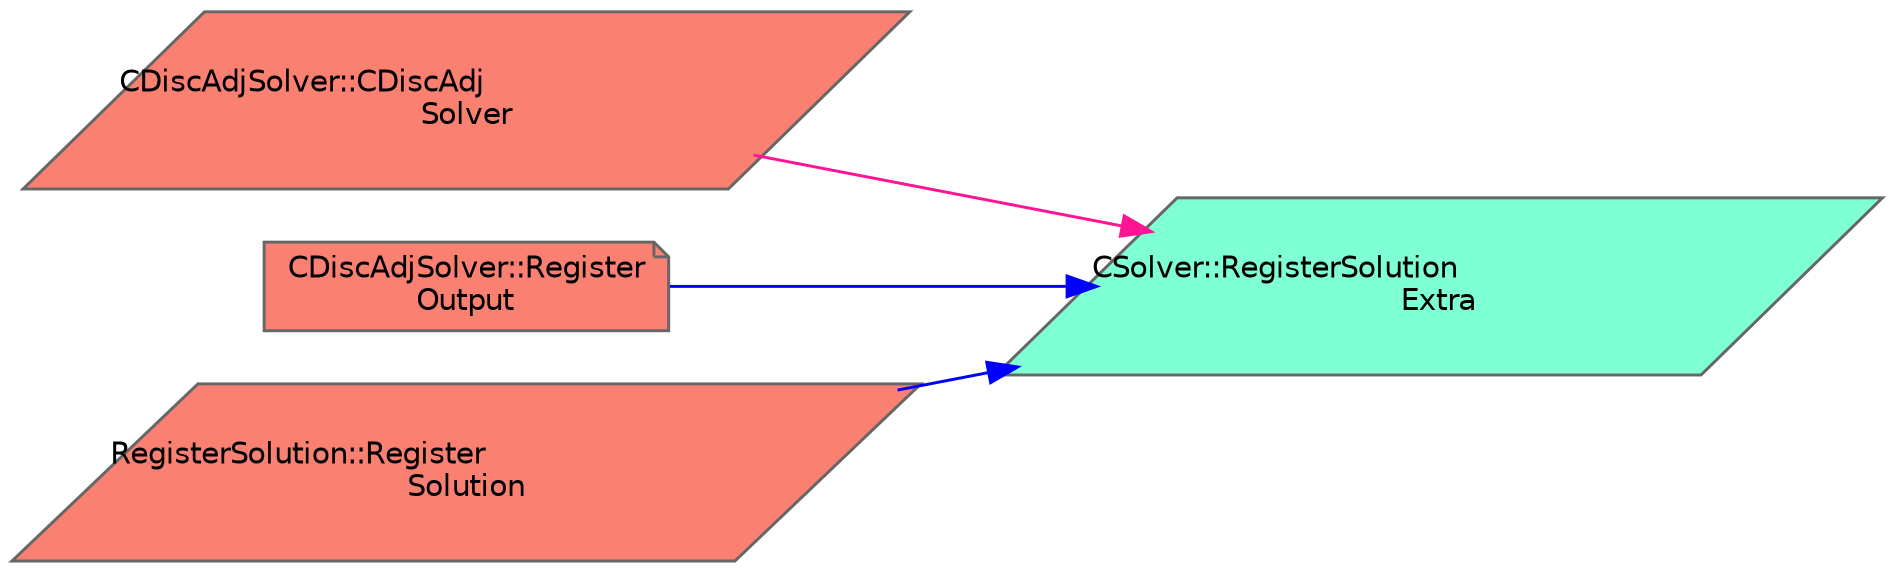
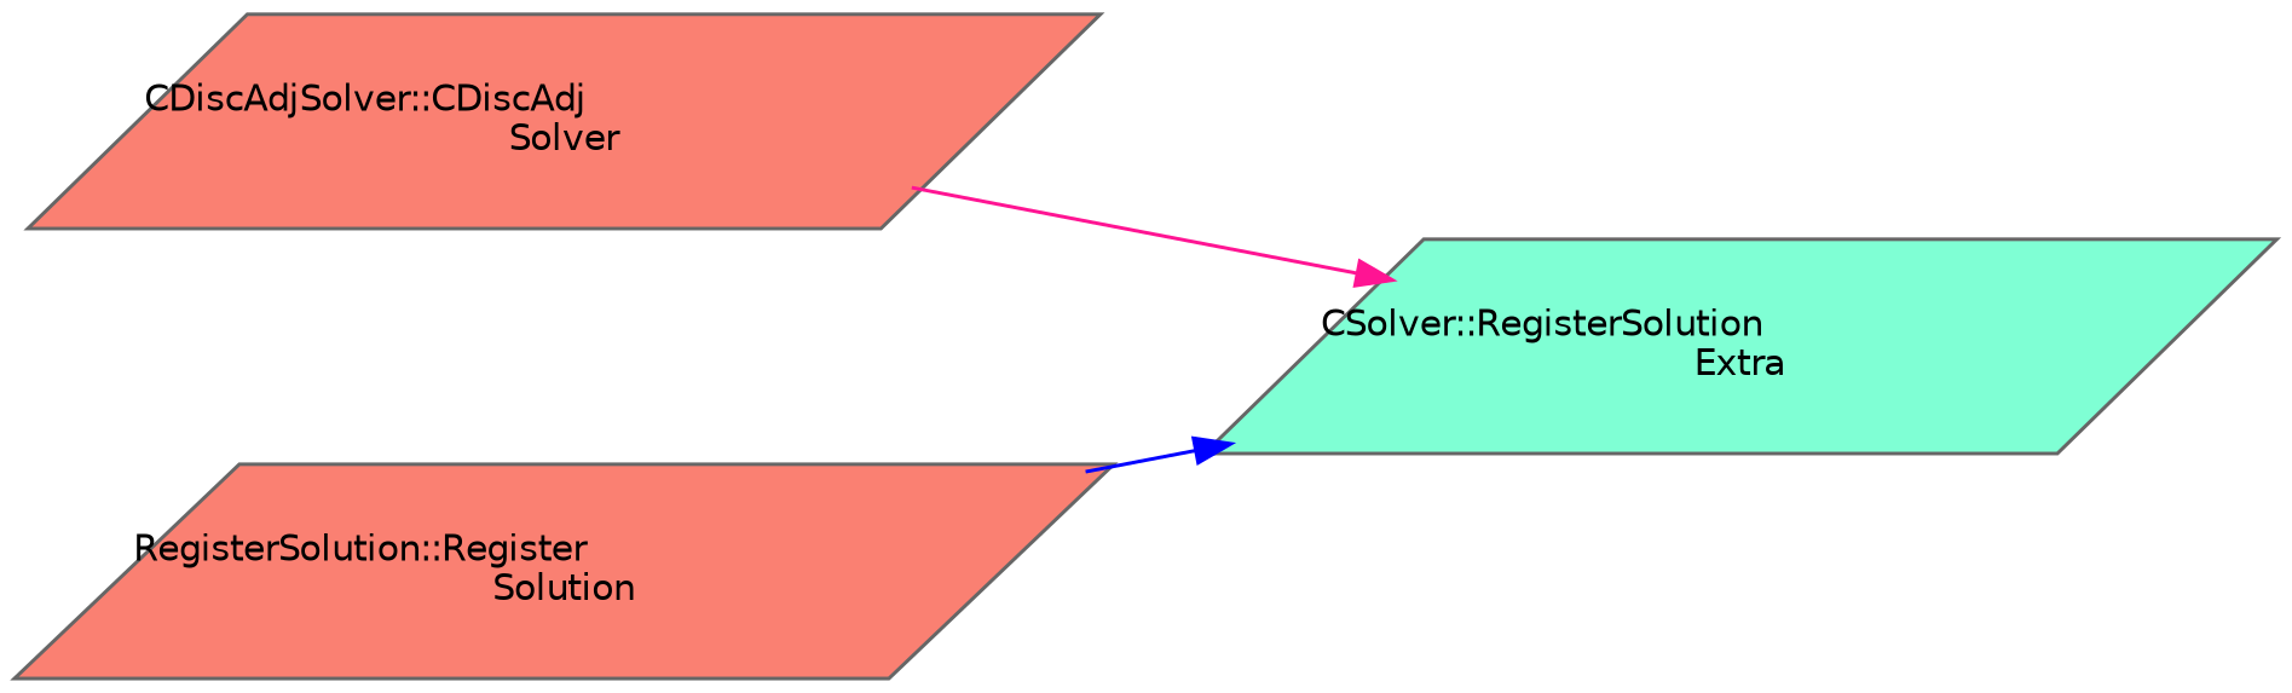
  digraph {
    rankdir=RL
    node [color=grey40 fillcolor=salmon fontname=Helvetica fontsize=10 shape=parallelogram style=filled]
    edge [color=blue dir=back fontname=Helvetica fontsize=10 labelfontname=Helvetica labelfontsize=10 style=solid]
    n1 [color=gray40 fillcolor=aquamarine fontcolor=black height=0.2 label="CSolver::RegisterSolution\lExtra" width=0.4]
    n2 [height=0.2 label="CDiscAdjSolver::CDiscAdj\lSolver" width=0.4]
-   n3 [height=0.2 label="CDiscAdjSolver::Register\lOutput" shape=note width=0.4]
    n4 [height=0.2 label="RegisterSolution::Register\lSolution" width=0.4]
    n1 -> n2 [color=deeppink]
-   n1 -> n3
    n1 -> n4
  }
